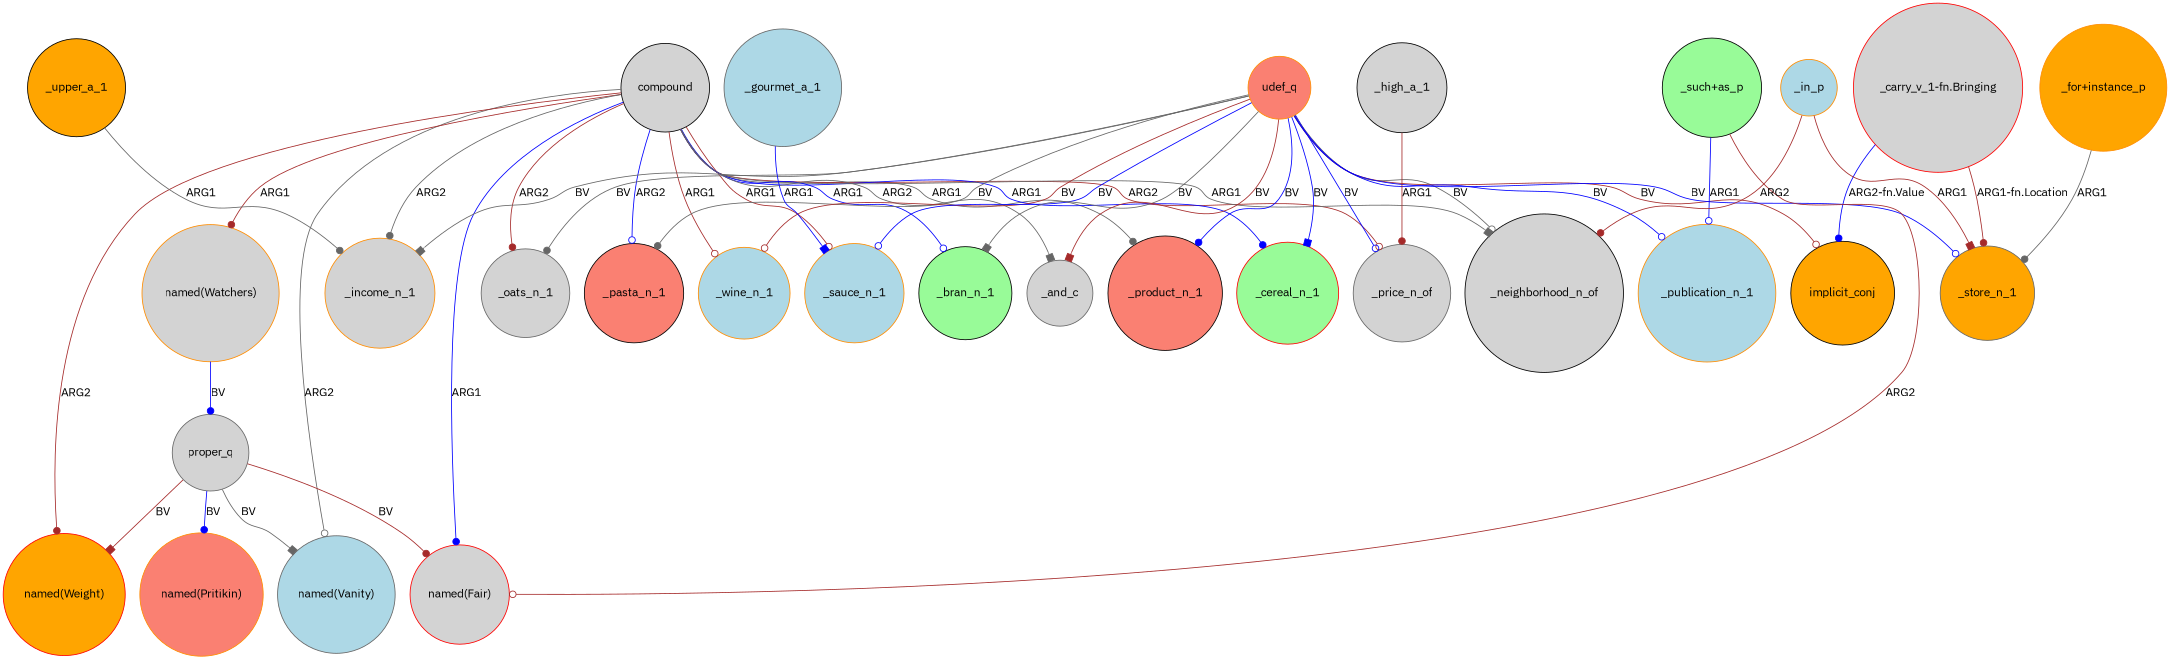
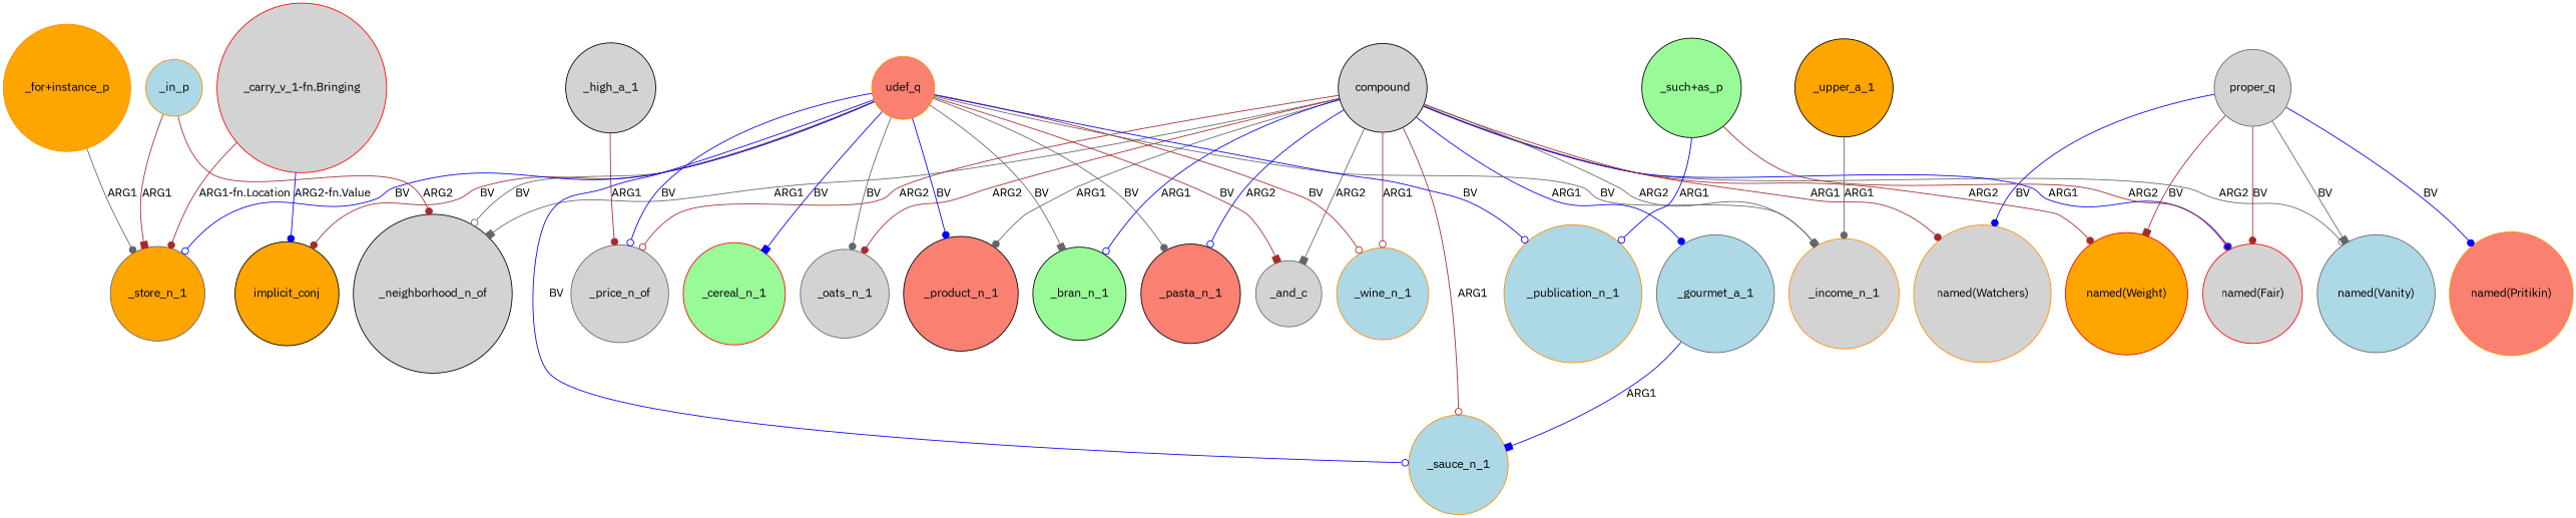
  digraph {
    fontname="IBM Plex Sans"
    node [color=black fillcolor=lightgrey fontname="IBM Plex Sans" shape=circle style=filled]
    edge [arrowhead=dot color=brown fontname="IBM Plex Sans"]
    compound
    _product_n_1 [fillcolor=salmon]
    _price_n_of [color=gray40]
    "named(Vanity)" [color=gray40 fillcolor=lightblue]
    _pasta_n_1 [fillcolor=salmon]
    "named(Weight)" [color=red fillcolor=orange]
    _wine_n_1 [color=darkorange fillcolor=lightblue]
    "named(Fair)" [color=red]
    "named(Watchers)" [color=darkorange]
    _cereal_n_1 [color=red fillcolor=palegreen]
    _neighborhood_n_of
    _oats_n_1 [color=gray40]
    _sauce_n_1 [color=darkorange fillcolor=lightblue]
    _bran_n_1 [fillcolor=palegreen]
    _income_n_1 [color=darkorange]
    _and_c [color=gray40]
    "_carry_v_1-fn.Bringing" [color=red]
    implicit_conj [fillcolor=orange]
    _store_n_1 [color=gray40 fillcolor=orange]
    udef_q [color=darkorange fillcolor=salmon]
    _publication_n_1 [color=darkorange fillcolor=lightblue]
    proper_q [color=gray40]
    "named(Pritikin)" [color=darkorange fillcolor=salmon]
    "_such+as_p" [fillcolor=palegreen]
    _high_a_1
    _upper_a_1 [fillcolor=orange]
    _in_p [color=darkorange fillcolor=lightblue]
    "_for+instance_p" [color=darkorange fillcolor=orange]
    _gourmet_a_1 [color=gray40 fillcolor=lightblue]
    compound -> _product_n_1 [color=gray40 label=ARG1]
    compound -> _price_n_of [arrowhead=odot label=ARG2]
    compound -> "named(Vanity)" [arrowhead=odot color=gray40 label=ARG2]
    compound -> _pasta_n_1 [arrowhead=odot color=blue label=ARG2]
    compound -> "named(Weight)" [label=ARG2]
    compound -> _wine_n_1 [arrowhead=odot label=ARG1]
    compound -> "named(Fair)" [color=blue label=ARG1]
    compound -> "named(Watchers)" [label=ARG1]
-   compound -> _cereal_n_1 [color=blue label=ARG1]
+   compound -> _gourmet_a_1 [color=blue label=ARG1]
    compound -> _neighborhood_n_of [arrowhead=box color=gray40 label=ARG1]
    compound -> _oats_n_1 [label=ARG2]
    compound -> _sauce_n_1 [arrowhead=odot label=ARG1]
    compound -> _bran_n_1 [arrowhead=odot color=blue label=ARG1]
    compound -> _income_n_1 [color=gray40 label=ARG2]
    compound -> _and_c [arrowhead=box color=gray40 label=ARG2]
    "_carry_v_1-fn.Bringing" -> implicit_conj [color=blue label="ARG2-fn.Value"]
    "_carry_v_1-fn.Bringing" -> _store_n_1 [label="ARG1-fn.Location"]
    udef_q -> _product_n_1 [color=blue label=BV]
    udef_q -> _price_n_of [arrowhead=odot color=blue label=BV]
    udef_q -> _pasta_n_1 [color=gray40 label=BV]
    udef_q -> _wine_n_1 [arrowhead=odot label=BV]
    udef_q -> _cereal_n_1 [arrowhead=box color=blue label=BV]
    udef_q -> _neighborhood_n_of [arrowhead=odot color=gray40 label=BV]
    udef_q -> _oats_n_1 [color=gray40 label=BV]
    udef_q -> _sauce_n_1 [arrowhead=odot color=blue label=BV]
    udef_q -> _bran_n_1 [arrowhead=box color=gray40 label=BV]
    udef_q -> _income_n_1 [arrowhead=box color=gray40 label=BV]
    udef_q -> _and_c [arrowhead=box label=BV]
-   udef_q -> implicit_conj [arrowhead=odot label=BV]
+   udef_q -> implicit_conj [label=BV]
    udef_q -> _store_n_1 [arrowhead=odot color=blue label=BV]
    udef_q -> _publication_n_1 [arrowhead=odot color=blue label=BV]
    proper_q -> "named(Vanity)" [arrowhead=box color=gray40 label=BV]
    proper_q -> "named(Weight)" [arrowhead=box label=BV]
    proper_q -> "named(Fair)" [label=BV]
-   "named(Watchers)" -> proper_q [color=blue label=BV]
+   proper_q -> "named(Watchers)" [color=blue label=BV]
    proper_q -> "named(Pritikin)" [color=blue label=BV]
    "_such+as_p" -> "named(Fair)" [arrowhead=odot label=ARG2]
    "_such+as_p" -> _publication_n_1 [arrowhead=odot color=blue label=ARG1]
    _high_a_1 -> _price_n_of [label=ARG1]
    _upper_a_1 -> _income_n_1 [color=gray40 label=ARG1]
    _in_p -> _neighborhood_n_of [label=ARG2]
    _in_p -> _store_n_1 [arrowhead=box label=ARG1]
    "_for+instance_p" -> _store_n_1 [color=gray40 label=ARG1]
    _gourmet_a_1 -> _sauce_n_1 [arrowhead=box color=blue label=ARG1]
  }
